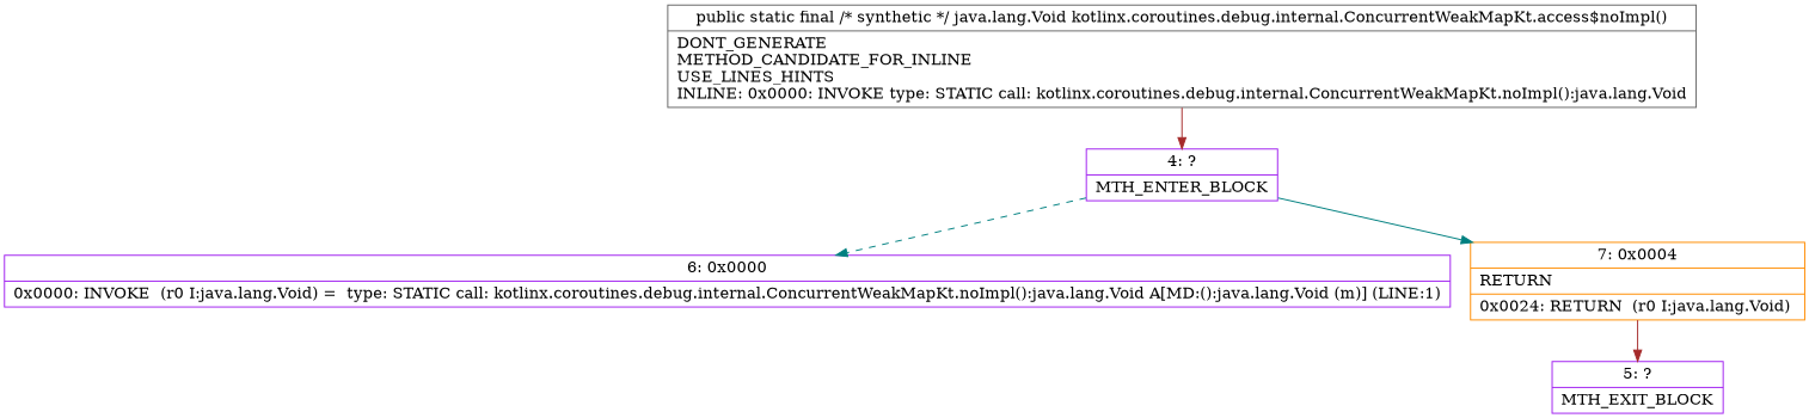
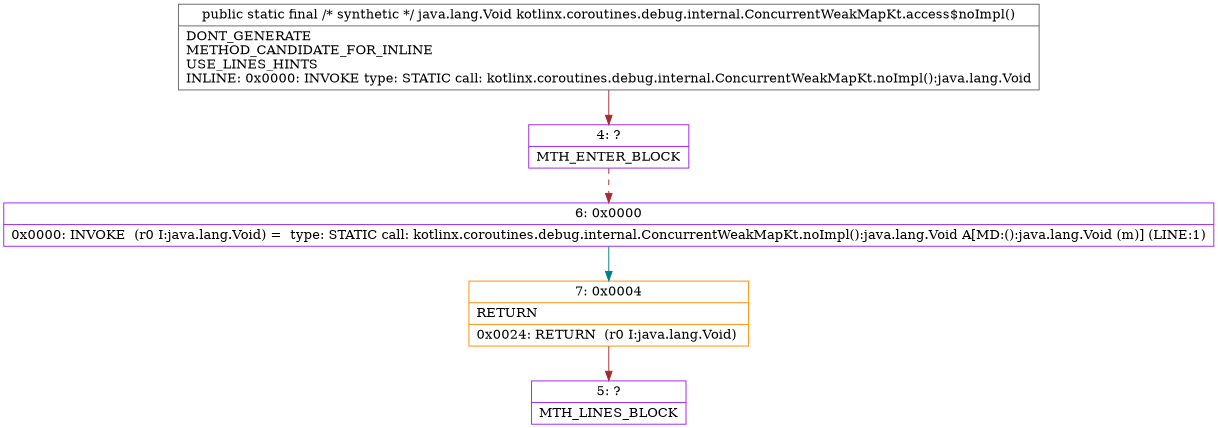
  digraph {
    node [color=purple shape=record]
    edge [color=teal style=solid]
    n1 [label="{4\:\ ?|MTH_ENTER_BLOCK\l}"]
    n2 [label="{6\:\ 0x0000|0x0000: INVOKE  (r0 I:java.lang.Void) =  type: STATIC call: kotlinx.coroutines.debug.internal.ConcurrentWeakMapKt.noImpl():java.lang.Void A[MD:():java.lang.Void (m)] (LINE:1)\l}"]
    n3 [color=darkorange label="{7\:\ 0x0004|RETURN\l|0x0024: RETURN  (r0 I:java.lang.Void) \l}"]
-   n4 [label="{5\:\ ?|MTH_EXIT_BLOCK\l}"]
+   n4 [label="{5\:\ ?|MTH_LINES_BLOCK\l}"]
    n5 [color=gray40 label="{public static final \/* synthetic *\/ java.lang.Void kotlinx.coroutines.debug.internal.ConcurrentWeakMapKt.access$noImpl()  | DONT_GENERATE\lMETHOD_CANDIDATE_FOR_INLINE\lUSE_LINES_HINTS\lINLINE: 0x0000: INVOKE   type: STATIC call: kotlinx.coroutines.debug.internal.ConcurrentWeakMapKt.noImpl():java.lang.Void\l}"]
-   n1 -> n2 [style=dashed]
-   n1 -> n3
+   n1 -> n2 [color=brown style=dashed]
+   n2 -> n3
    n3 -> n4 [color=brown]
    n5 -> n1 [color=brown]
  }
